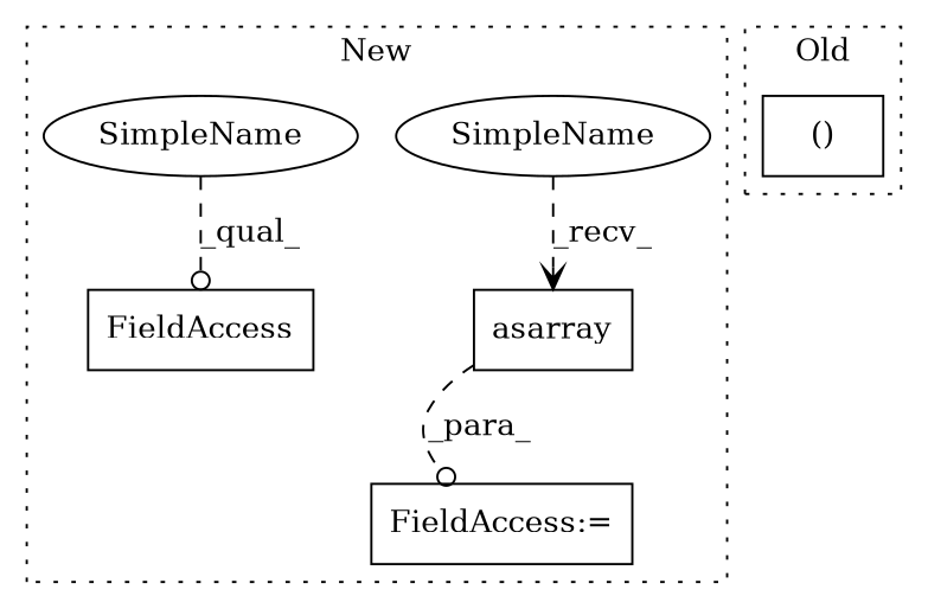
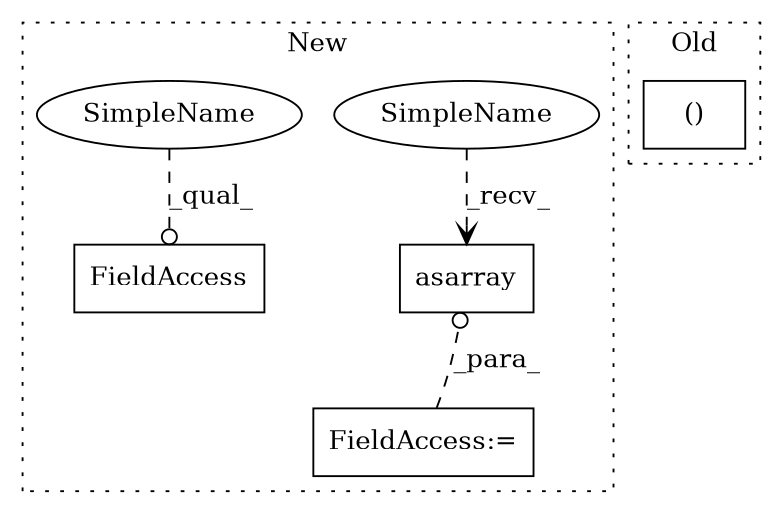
  digraph {
    node [a=42 l=5 s=2969 shape=box]
    edge [arrowhead=odot style=dashed]
    n1 [a=32 l="8,1" label=asarray s="2931,2958"]
    n2 [a=7 l=1 label="FieldAccess:=" s=2924]
    n3 [a=22 l=11 label=FieldAccess]
    n4 [label=SimpleName s=2925 shape=ellipse]
    n5 [label=SimpleName shape=ellipse]
    n6 [a=106 l=26 label="()" s=2402]
    subgraph cluster_1 {
      label=New
      style=dotted
      n1
      n2
      n3
      n4
      n5
    }
    subgraph cluster_2 {
      label=Old
      style=dotted
      n6
    }
-   n1 -> n2 [label=_para_]
+   n2 -> n1 [label=_para_]
    n4 -> n1 [arrowhead=vee label=_recv_]
    n5 -> n3 [label=_qual_]
  }
